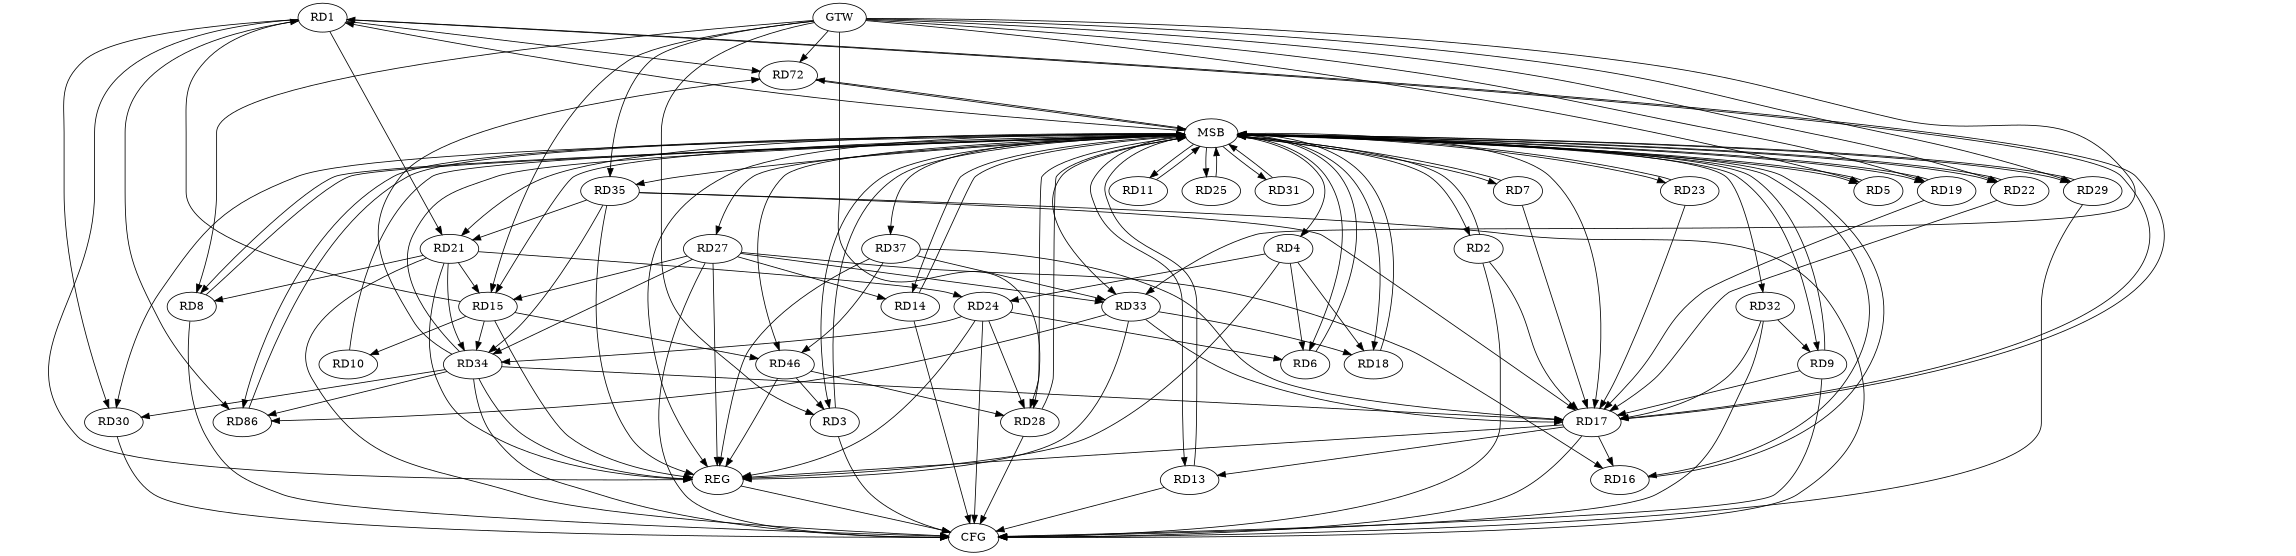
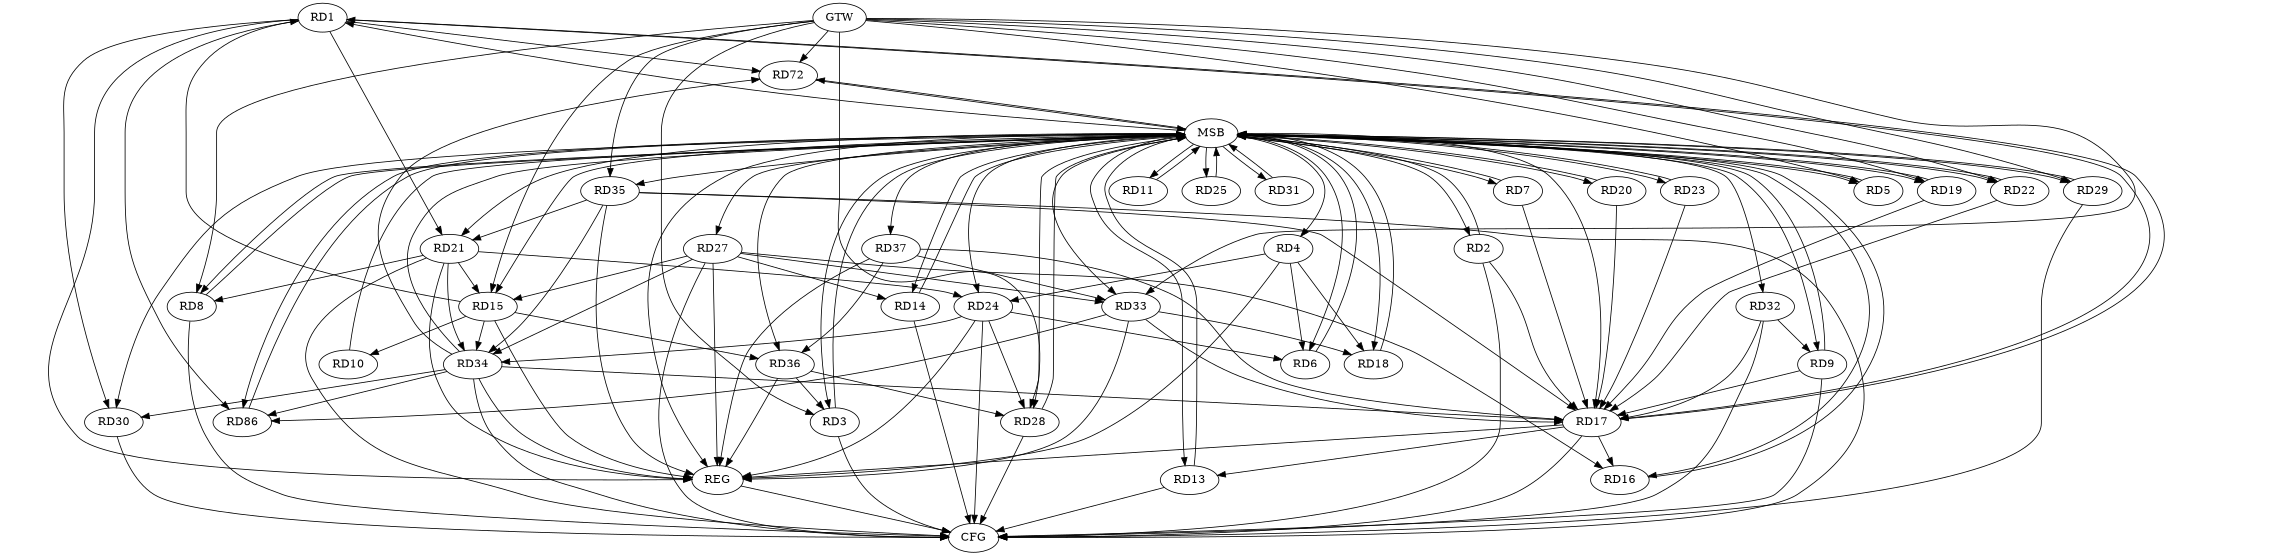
  strict digraph {
    n1 [label=RD1]
    n2 [label=RD72]
    n3 [label=RD17]
    n4 [label=RD21]
    n5 [label=RD86]
    n6 [label=RD30]
    n7 [label=REG]
    n8 [label=MSB]
    n9 [label=CFG]
    n10 [label=RD13]
    n11 [label=RD16]
    n12 [label=RD24]
    n13 [label=RD8]
    n14 [label=RD15]
    n15 [label=RD34]
    n16 [label=RD2]
    n17 [label=RD3]
    n18 [label=RD4]
    n19 [label=RD6]
    n20 [label=RD18]
    n21 [label=RD5]
    n22 [label=RD7]
    n23 [label=RD9]
    n24 [label=RD11]
    n25 [label=RD14]
-   n26 [label=RD46]
+   n26 [label=RD36]
    n27 [label=RD19]
+   n28 [label=RD20]
    n29 [label=RD22]
    n30 [label=RD23]
    n31 [label=RD28]
    n32 [label=RD25]
    n33 [label=RD27]
    n34 [label=RD33]
    n35 [label=RD29]
    n36 [label=RD31]
    n37 [label=RD32]
    n38 [label=RD35]
    n39 [label=RD37]
    n40 [label=RD10]
    n41 [label=GTW]
    n1 -> n2
    n1 -> n3
    n1 -> n4
    n1 -> n5
    n1 -> n6
    n1 -> n7
    n2 -> n8
    n3 -> n1
    n3 -> n7
    n3 -> n9
    n3 -> n10
    n3 -> n11
    n4 -> n7
    n4 -> n9
    n4 -> n12
    n4 -> n13
    n4 -> n14
    n4 -> n15
    n5 -> n8
    n6 -> n9
    n7 -> n9
    n8 -> n1
    n8 -> n2
    n8 -> n3
    n8 -> n4
    n8 -> n5
    n8 -> n6
    n8 -> n7
    n8 -> n10
    n8 -> n11
+   n8 -> n12
    n8 -> n13
    n8 -> n14
    n8 -> n16
    n8 -> n17
    n8 -> n18
    n8 -> n19
    n8 -> n20
    n8 -> n21
    n8 -> n22
    n8 -> n23
    n8 -> n24
    n8 -> n25
    n8 -> n26
    n8 -> n27
+   n8 -> n28
    n8 -> n29
    n8 -> n30
    n8 -> n31
    n8 -> n32
    n8 -> n33
    n8 -> n34
    n8 -> n35
    n8 -> n36
    n8 -> n37
    n8 -> n38
    n8 -> n39
    n10 -> n8
    n10 -> n9
    n11 -> n8
    n12 -> n7
    n12 -> n9
    n12 -> n15
    n12 -> n19
    n12 -> n31
    n13 -> n8
    n13 -> n9
    n14 -> n1
    n14 -> n7
    n14 -> n15
    n14 -> n26
    n14 -> n40
    n15 -> n2
    n15 -> n3
    n15 -> n5
    n15 -> n6
    n15 -> n7
    n15 -> n8
    n15 -> n9
    n16 -> n3
    n16 -> n8
    n16 -> n9
    n17 -> n8
    n17 -> n9
    n18 -> n7
    n18 -> n12
    n18 -> n19
    n18 -> n20
    n19 -> n8
    n20 -> n8
    n21 -> n8
    n22 -> n3
    n22 -> n8
    n23 -> n3
    n23 -> n8
    n23 -> n9
    n24 -> n8
    n25 -> n8
    n25 -> n9
    n26 -> n7
    n26 -> n17
    n26 -> n31
    n27 -> n3
    n27 -> n8
+   n28 -> n3
+   n28 -> n8
    n29 -> n3
    n29 -> n8
    n30 -> n3
    n30 -> n8
    n31 -> n8
    n31 -> n9
    n32 -> n8
    n33 -> n7
    n33 -> n9
    n33 -> n11
    n33 -> n14
    n33 -> n15
    n33 -> n25
    n33 -> n34
    n34 -> n3
    n34 -> n5
    n34 -> n7
    n34 -> n20
    n35 -> n8
    n35 -> n9
    n36 -> n8
    n37 -> n3
    n37 -> n9
    n37 -> n23
    n38 -> n3
    n38 -> n4
    n38 -> n7
    n38 -> n9
    n38 -> n15
    n39 -> n3
    n39 -> n7
    n39 -> n26
    n39 -> n34
    n40 -> n8
    n41 -> n2
    n41 -> n13
    n41 -> n14
    n41 -> n17
    n41 -> n21
    n41 -> n27
    n41 -> n29
    n41 -> n31
    n41 -> n34
    n41 -> n35
    n41 -> n38
  }
